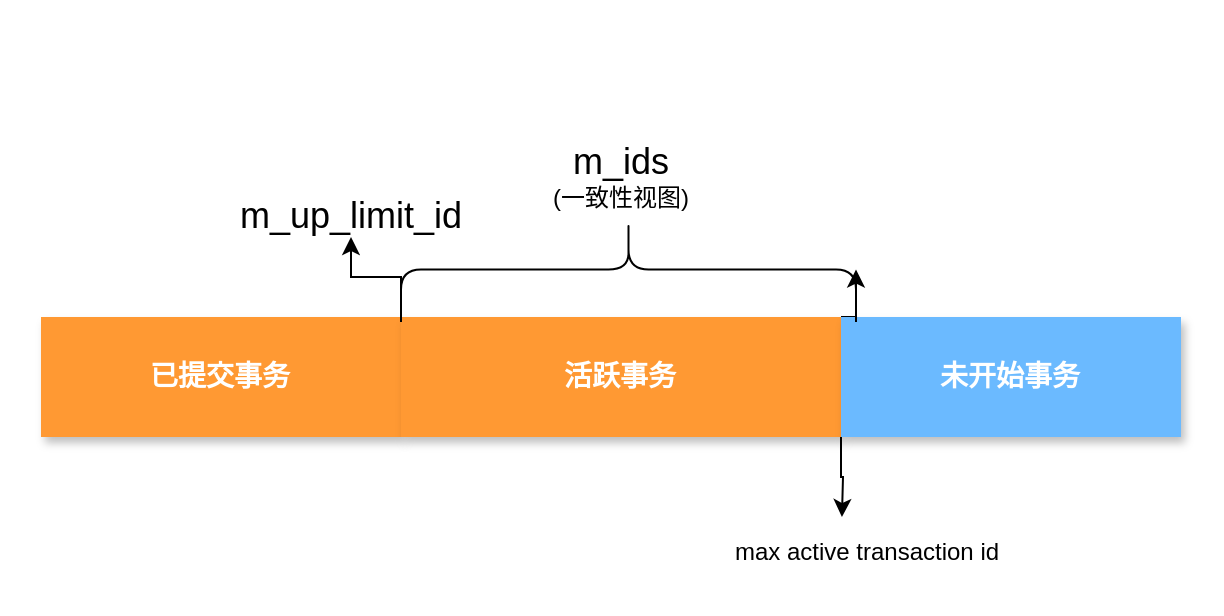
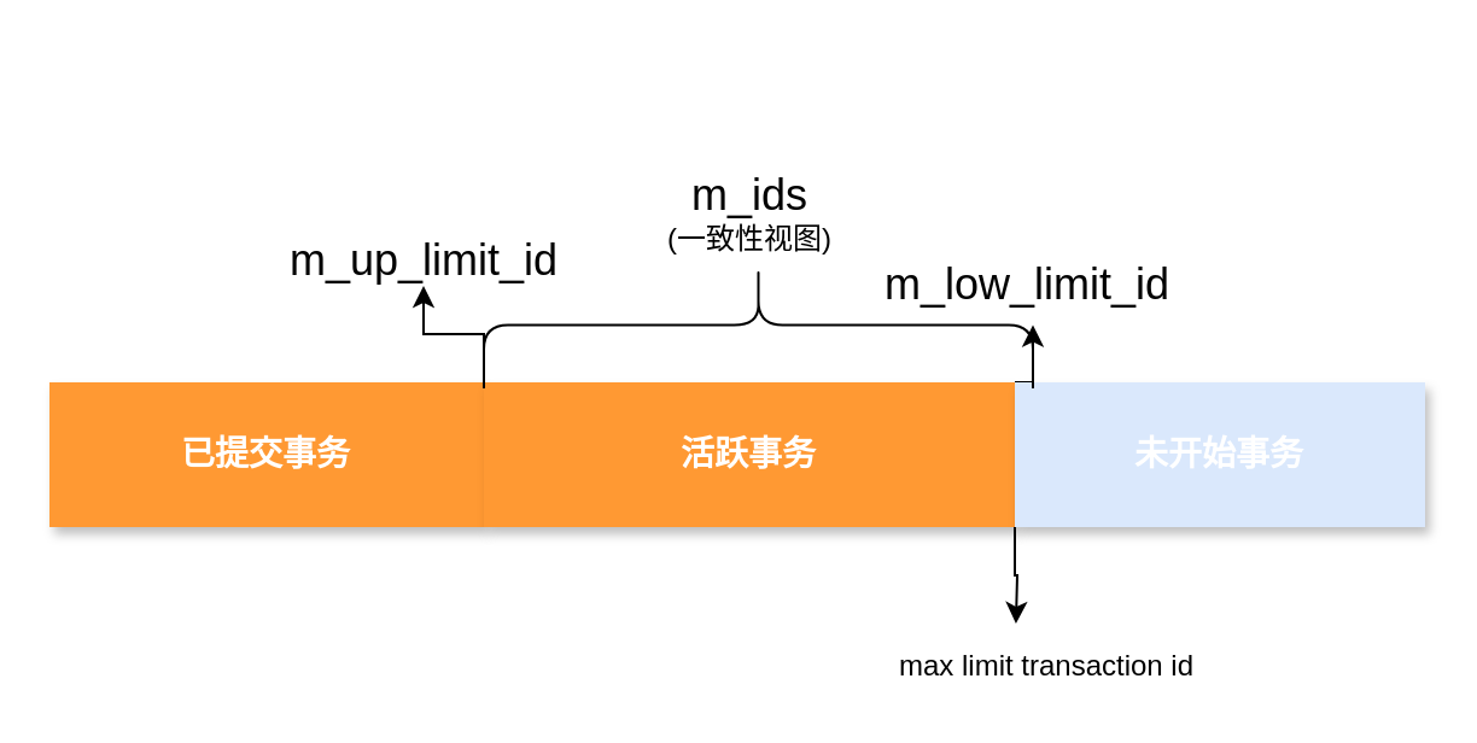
  <mxCell id="0" />
  <mxCell id="1" parent="0" />
  <mxCell id="2" value="&lt;b&gt;&lt;font color=&quot;#ffffff&quot; style=&quot;font-size: 14px&quot;&gt;已提交事务&lt;/font&gt;&lt;/b&gt;" style="rounded=0;whiteSpace=wrap;html=1;fillColor=#ff9933;strokeColor=none;shadow=1;" vertex="1" parent="1"><mxGeometry x="20" y="158" width="180" height="60" as="geometry" /></mxCell>
  <mxCell id="3" style="edgeStyle=orthogonalEdgeStyle;rounded=0;orthogonalLoop=1;jettySize=auto;html=1;exitX=0;exitY=0;exitDx=0;exitDy=0;" edge="1" parent="1" source="4" target="8"><mxGeometry relative="1" as="geometry" /></mxCell>
  <mxCell id="4" value="&lt;b&gt;&lt;font color=&quot;#ffffff&quot; style=&quot;font-size: 14px&quot;&gt;活跃事务&lt;/font&gt;&lt;/b&gt;" style="rounded=0;whiteSpace=wrap;html=1;fillColor=#FF9933;strokeColor=none;shadow=1;" vertex="1" parent="1"><mxGeometry x="200" y="158" width="220" height="60" as="geometry" /></mxCell>
  <mxCell id="5" style="edgeStyle=orthogonalEdgeStyle;rounded=0;orthogonalLoop=1;jettySize=auto;html=1;exitX=0;exitY=0;exitDx=0;exitDy=0;entryX=0.5;entryY=0;entryDx=0;entryDy=0;" edge="1" parent="1" source="7" target="10"><mxGeometry relative="1" as="geometry" /></mxCell>
  <mxCell id="6" style="edgeStyle=orthogonalEdgeStyle;rounded=0;orthogonalLoop=1;jettySize=auto;html=1;exitX=0;exitY=1;exitDx=0;exitDy=0;strokeColor=#000000;strokeWidth=1;fillColor=#66FF66;" edge="1" parent="1" source="7"><mxGeometry relative="1" as="geometry"><mxPoint x="420.471" y="258" as="targetPoint" /></mxGeometry></mxCell>
- <mxCell id="7" value="&lt;b&gt;&lt;font color=&quot;#ffffff&quot; style=&quot;font-size: 14px&quot;&gt;未开始事务&lt;/font&gt;&lt;/b&gt;" style="rounded=0;whiteSpace=wrap;html=1;fillColor=#6BBAFF;strokeColor=none;shadow=1;" vertex="1" parent="1"><mxGeometry x="420" y="158" width="170" height="60" as="geometry" /></mxCell>
+ <mxCell id="7" value="&lt;b&gt;&lt;font color=&quot;#ffffff&quot; style=&quot;font-size: 14px&quot;&gt;未开始事务&lt;/font&gt;&lt;/b&gt;" style="rounded=0;whiteSpace=wrap;html=1;fillColor=#dae8fc;strokeColor=none;shadow=1;" vertex="1" parent="1"><mxGeometry x="420" y="158" width="170" height="60" as="geometry" /></mxCell>
  <mxCell id="8" value="&lt;span style=&quot;font-size: 18px&quot;&gt;m_up_limit_id&lt;/span&gt;" style="text;html=1;align=center;verticalAlign=middle;resizable=0;points=[];autosize=1;" vertex="1" parent="1"><mxGeometry x="110" y="98" width="130" height="20" as="geometry" /></mxCell>
+ <mxCell id="9" value="&lt;font style=&quot;font-size: 18px&quot;&gt;m_low_limit_id&lt;/font&gt;" style="text;html=1;align=center;verticalAlign=middle;resizable=0;points=[];autosize=1;" vertex="1" parent="1"><mxGeometry x="360" y="108" width="130" height="20" as="geometry" /></mxCell>
  <mxCell id="10" value="" style="shape=curlyBracket;whiteSpace=wrap;html=1;rounded=1;fillColor=#6BBAFF;rotation=90;" vertex="1" parent="1"><mxGeometry x="287.5" y="20.5" width="52.5" height="227.5" as="geometry" /></mxCell>
  <mxCell id="11" value="&lt;font style=&quot;font-size: 18px&quot;&gt;m_ids&lt;br&gt;&lt;/font&gt;(一致性视图)" style="text;html=1;align=center;verticalAlign=middle;resizable=0;points=[];autosize=1;" vertex="1" parent="1"><mxGeometry x="270" y="68" width="80" height="40" as="geometry" /></mxCell>
- <mxCell id="12" value="max active transaction id" style="text;html=1;align=center;verticalAlign=middle;resizable=0;points=[];autosize=1;" vertex="1" parent="1"><mxGeometry x="358" y="266" width="150" height="20" as="geometry" /></mxCell>
+ <mxCell id="12" value="max limit transaction id" style="text;html=1;align=center;verticalAlign=middle;resizable=0;points=[];autosize=1;" vertex="1" parent="1"><mxGeometry x="358" y="266" width="150" height="20" as="geometry" /></mxCell>
